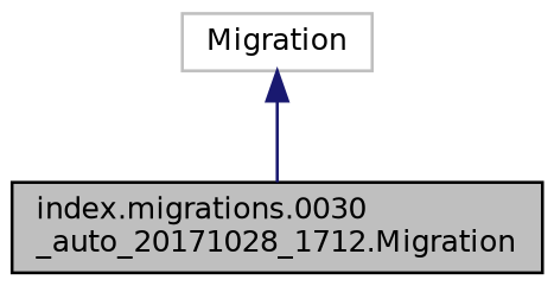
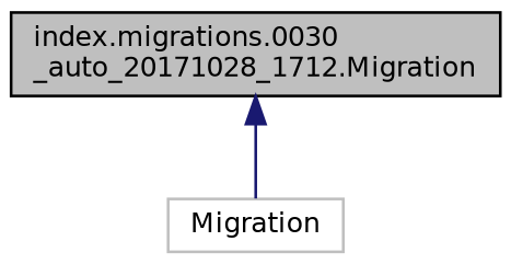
  digraph {
    node [fontname=Helvetica fontsize=10 shape=record style=filled]
    n1 [color=black fillcolor=grey75 fontcolor=black height=0.2 label="index.migrations.0030\l_auto_20171028_1712.Migration" width=0.4]
    n2 [color=grey75 fillcolor=white height=0.2 label=Migration width=0.4]
-   n2 -> n1 [color=midnightblue dir=back fontname=Helvetica fontsize=10 labelfontname=Helvetica labelfontsize=10 style=solid]
+   n1 -> n2 [color=midnightblue dir=back fontname=Helvetica fontsize=10 labelfontname=Helvetica labelfontsize=10 style=solid]
  }
